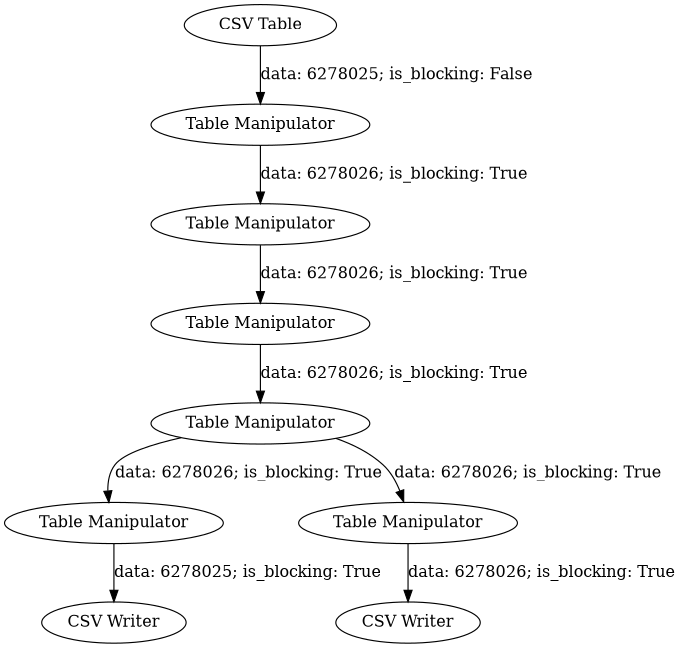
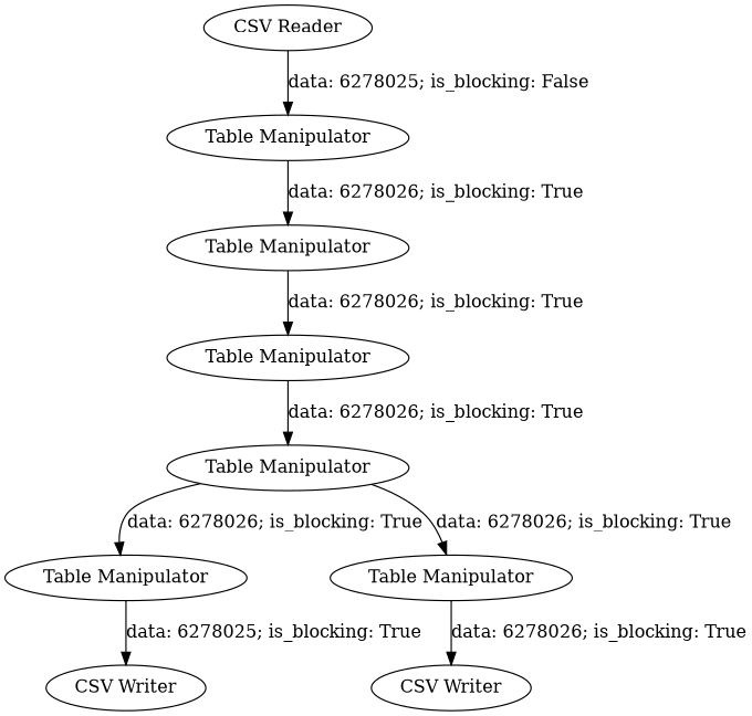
  digraph {
    rankdir=TB
    n1 [label="Table Manipulator"]
    n2 [label="CSV Writer"]
    n3 [label="Table Manipulator"]
    n4 [label="Table Manipulator"]
    n5 [label="CSV Writer"]
    n6 [label="Table Manipulator"]
    n7 [label="Table Manipulator"]
-   n8 [label="CSV Table"]
+   n8 [label="CSV Reader"]
    n9 [label="Table Manipulator"]
    n1 -> n2 [label="data: 6278025; is_blocking: True"]
    n3 -> n4 [label="data: 6278026; is_blocking: True"]
    n4 -> n1 [label="data: 6278026; is_blocking: True"]
    n4 -> n9 [label="data: 6278026; is_blocking: True"]
    n6 -> n7 [label="data: 6278026; is_blocking: True"]
    n7 -> n3 [label="data: 6278026; is_blocking: True"]
    n8 -> n6 [label="data: 6278025; is_blocking: False"]
    n9 -> n5 [label="data: 6278026; is_blocking: True"]
  }
